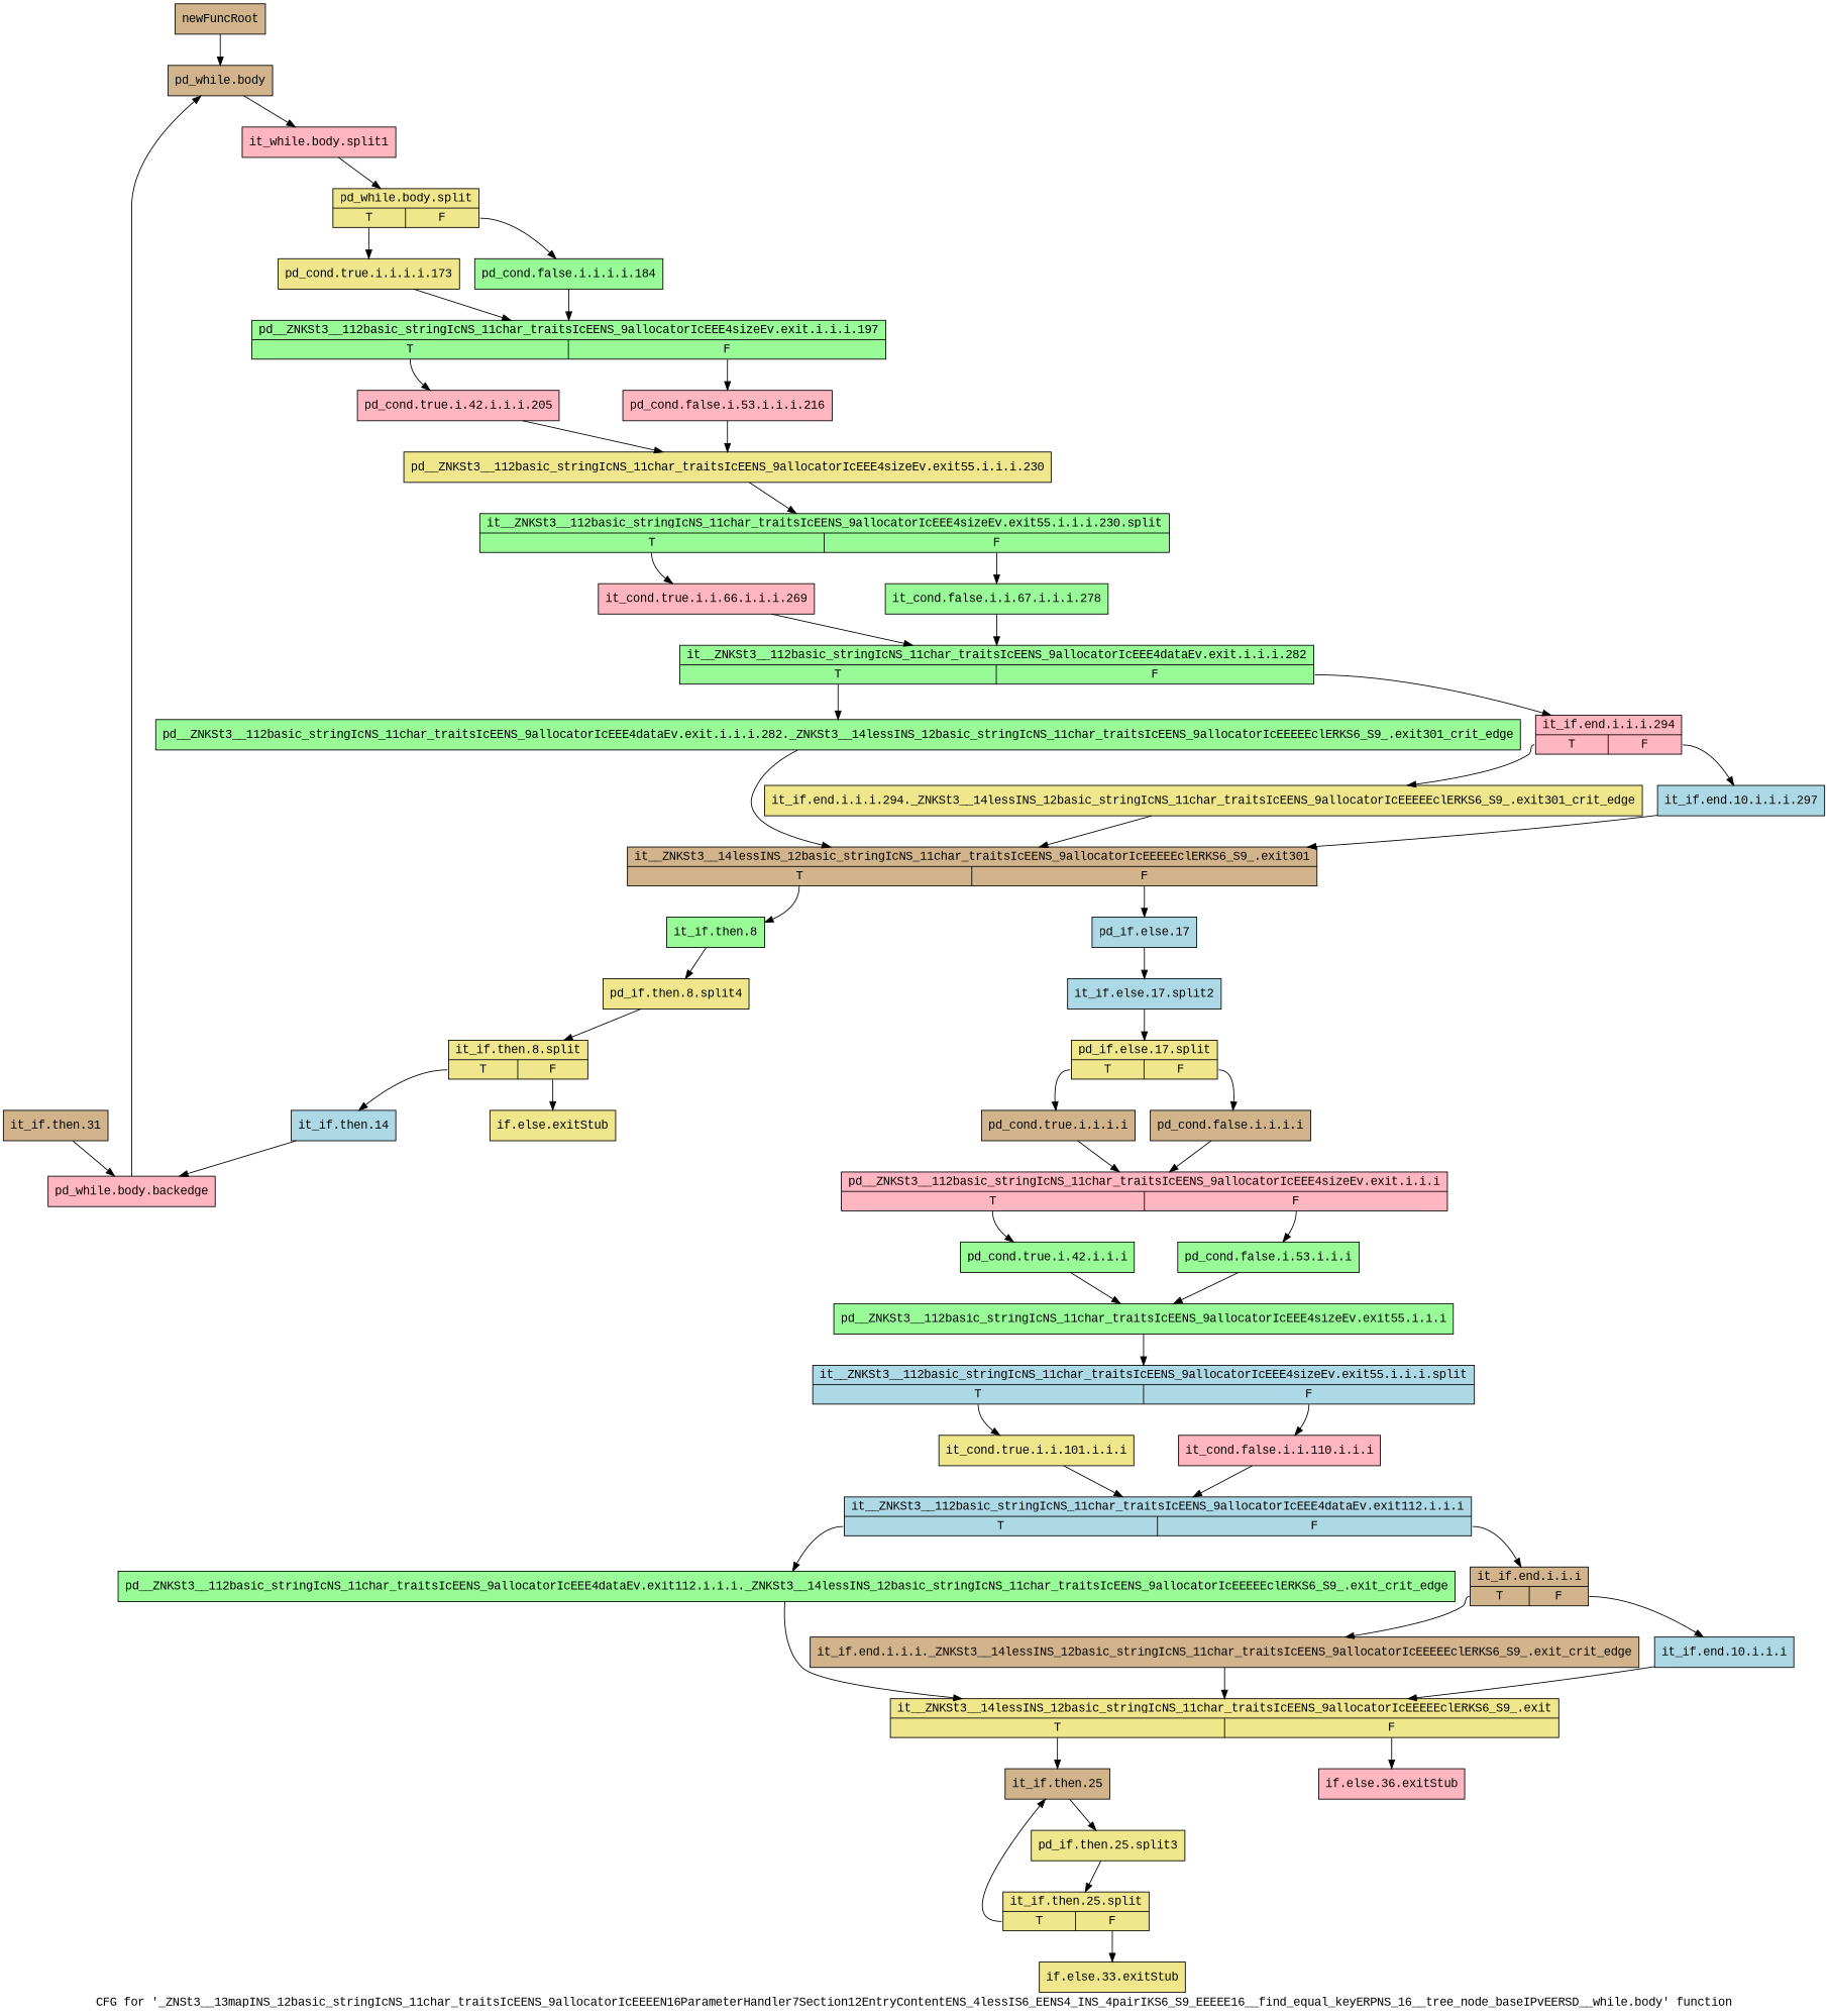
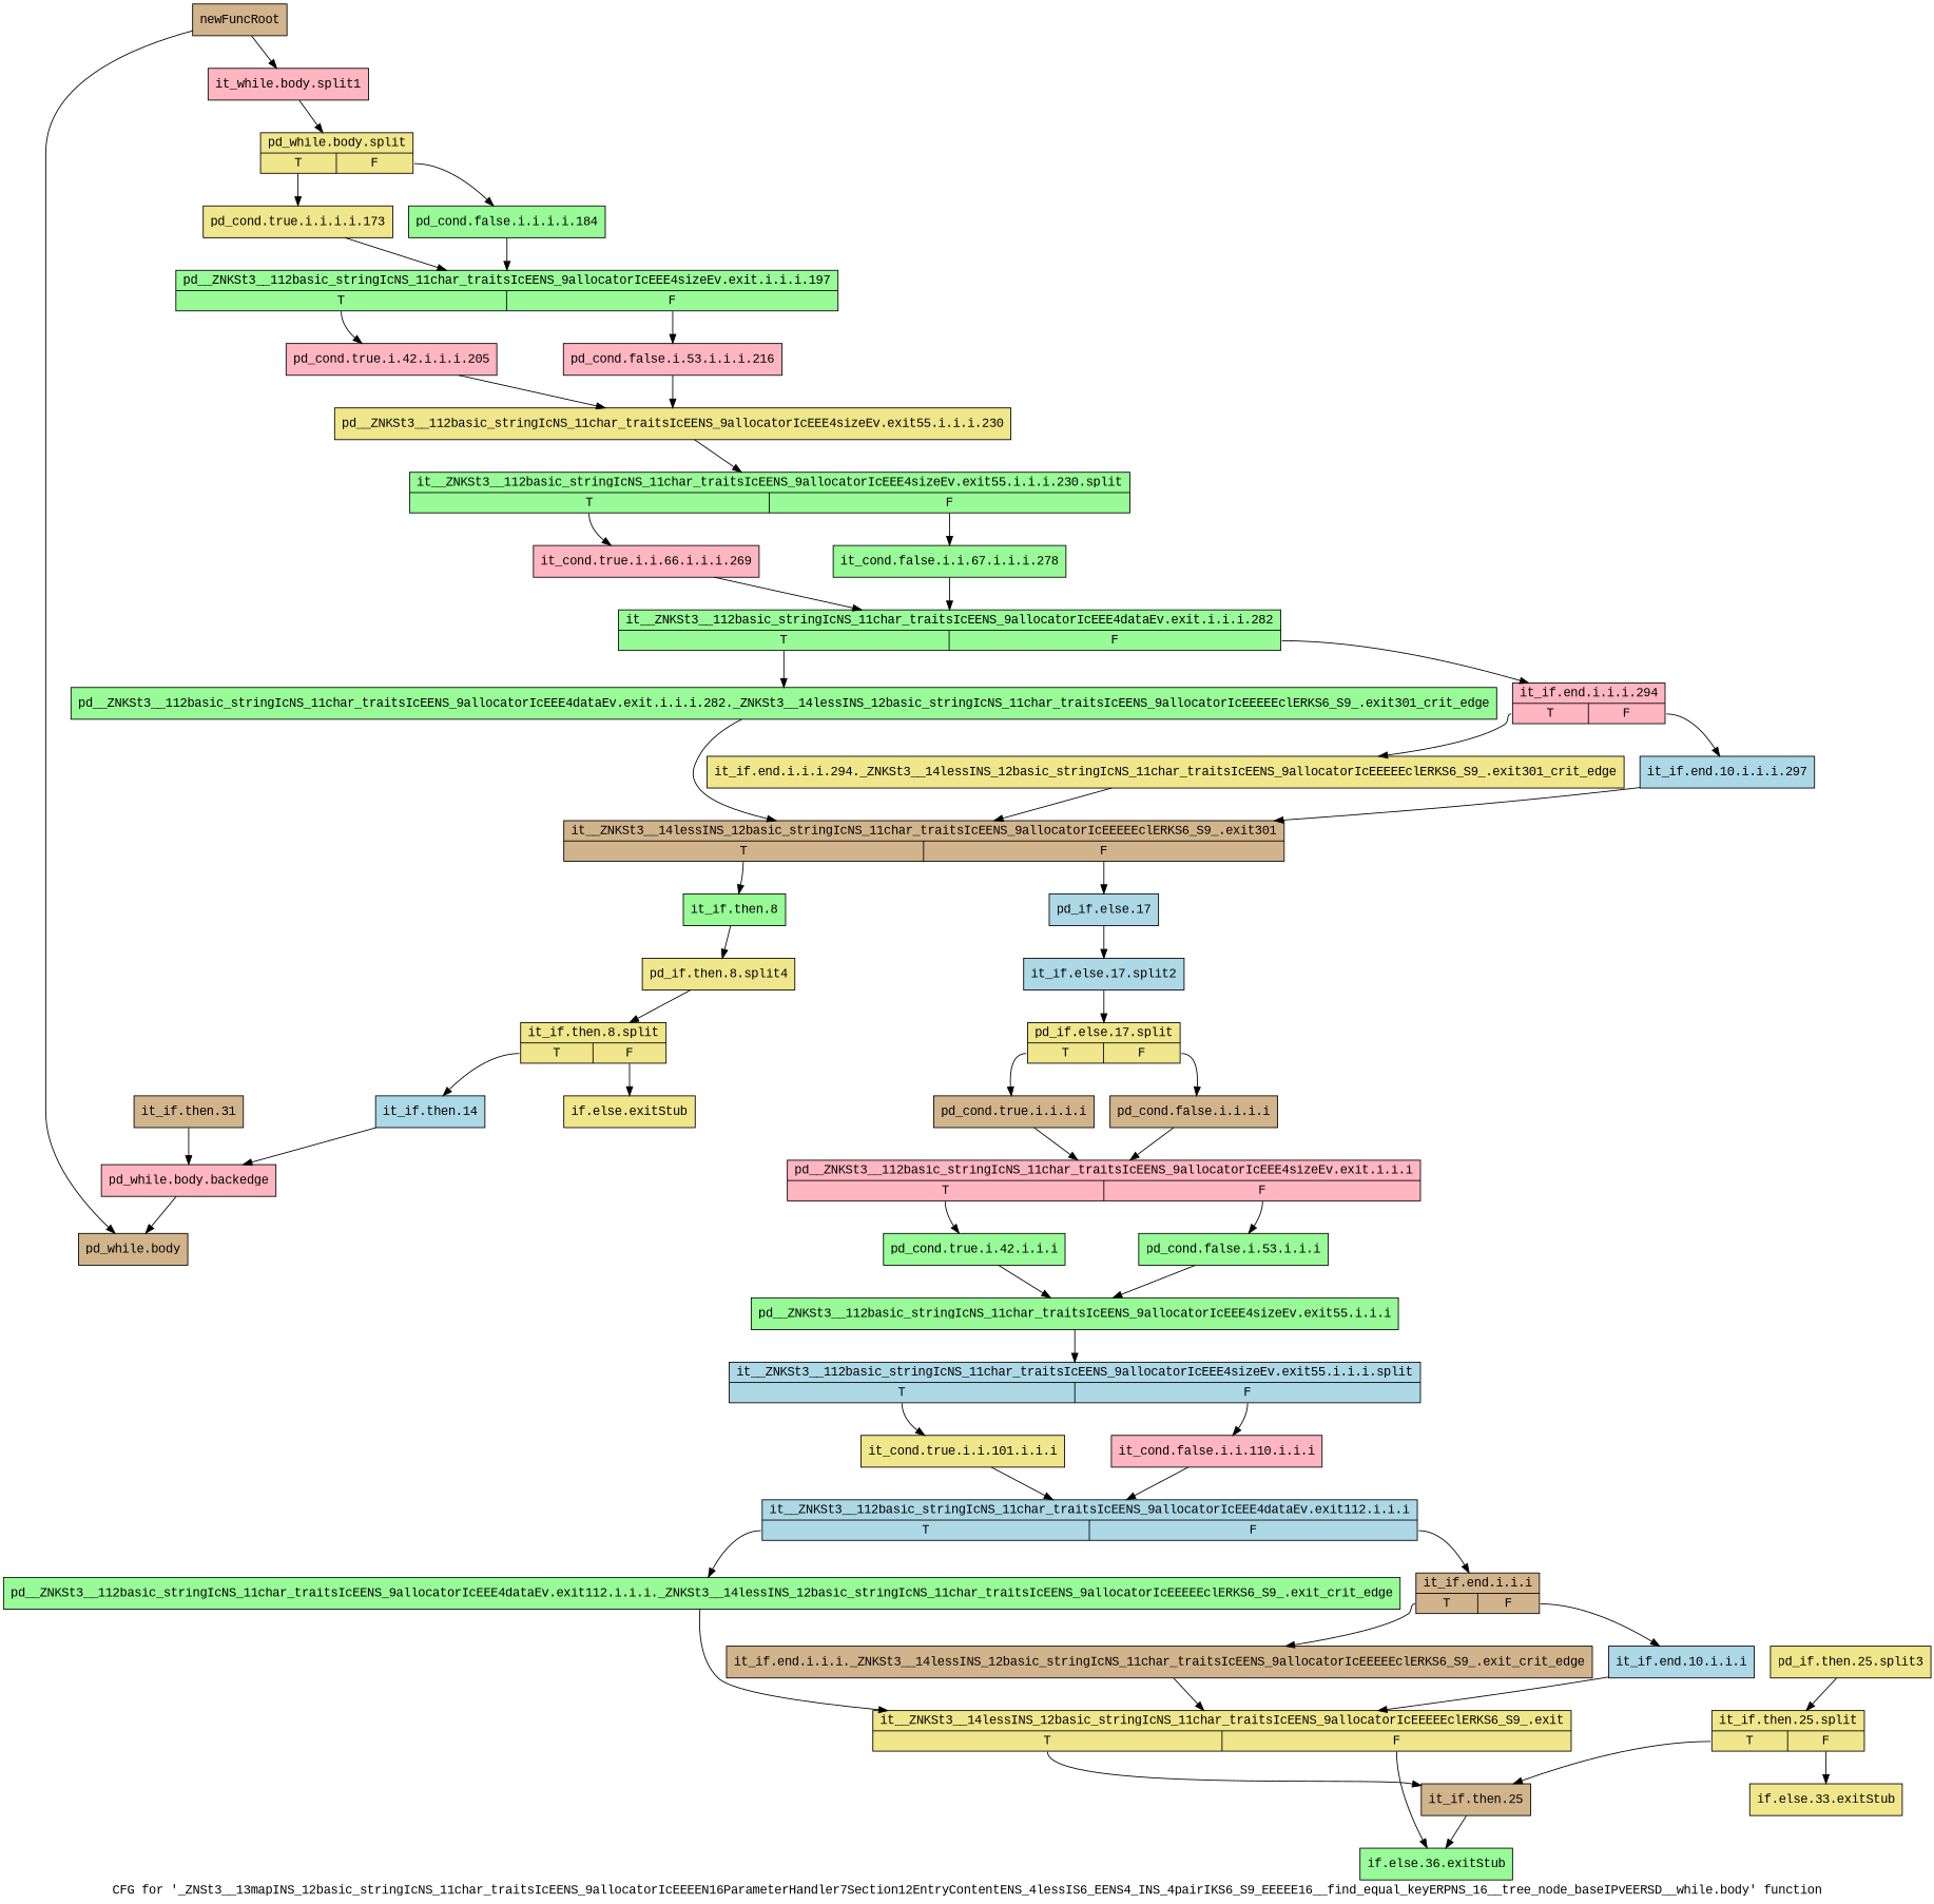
  digraph {
    fontname="Liberation Mono"
    label="CFG for '_ZNSt3__13mapINS_12basic_stringIcNS_11char_traitsIcEENS_9allocatorIcEEEEN16ParameterHandler7Section12EntryContentENS_4lessIS6_EENS4_INS_4pairIKS6_S9_EEEEE16__find_equal_keyERPNS_16__tree_node_baseIPvEERSD__while.body' function"
    node [fillcolor=khaki fontname="Liberation Mono" shape=record style=filled]
    edge [fontname="Liberation Mono"]
    n1 [fillcolor=tan label="{newFuncRoot}"]
    n2 [fillcolor=tan label="{pd_while.body}"]
    n3 [fillcolor=lightpink label="{it_while.body.split1}"]
    n4 [label="{pd_while.body.split|{<s0>T|<s1>F}}"]
-   n5 [fillcolor=lightpink label="{if.else.36.exitStub}"]
+   n5 [fillcolor=palegreen label="{if.else.36.exitStub}"]
    n6 [label="{if.else.33.exitStub}"]
    n7 [label="{if.else.exitStub}"]
    n8 [label="{pd_cond.true.i.i.i.i.173}"]
    n9 [fillcolor=palegreen label="{pd_cond.false.i.i.i.i.184}"]
    n10 [fillcolor=palegreen label="{pd__ZNKSt3__112basic_stringIcNS_11char_traitsIcEENS_9allocatorIcEEE4sizeEv.exit.i.i.i.197|{<s0>T|<s1>F}}"]
    n11 [fillcolor=lightpink label="{pd_cond.true.i.42.i.i.i.205}"]
    n12 [fillcolor=lightpink label="{pd_cond.false.i.53.i.i.i.216}"]
    n13 [label="{pd__ZNKSt3__112basic_stringIcNS_11char_traitsIcEENS_9allocatorIcEEE4sizeEv.exit55.i.i.i.230}"]
    n14 [fillcolor=palegreen label="{it__ZNKSt3__112basic_stringIcNS_11char_traitsIcEENS_9allocatorIcEEE4sizeEv.exit55.i.i.i.230.split|{<s0>T|<s1>F}}"]
    n15 [fillcolor=lightpink label="{it_cond.true.i.i.66.i.i.i.269}"]
    n16 [fillcolor=palegreen label="{it_cond.false.i.i.67.i.i.i.278}"]
    n17 [fillcolor=palegreen label="{it__ZNKSt3__112basic_stringIcNS_11char_traitsIcEENS_9allocatorIcEEE4dataEv.exit.i.i.i.282|{<s0>T|<s1>F}}"]
    n18 [fillcolor=palegreen label="{pd__ZNKSt3__112basic_stringIcNS_11char_traitsIcEENS_9allocatorIcEEE4dataEv.exit.i.i.i.282._ZNKSt3__14lessINS_12basic_stringIcNS_11char_traitsIcEENS_9allocatorIcEEEEEclERKS6_S9_.exit301_crit_edge}"]
    n19 [fillcolor=lightpink label="{it_if.end.i.i.i.294|{<s0>T|<s1>F}}"]
    n20 [fillcolor=tan label="{it__ZNKSt3__14lessINS_12basic_stringIcNS_11char_traitsIcEENS_9allocatorIcEEEEEclERKS6_S9_.exit301|{<s0>T|<s1>F}}"]
    n21 [label="{it_if.end.i.i.i.294._ZNKSt3__14lessINS_12basic_stringIcNS_11char_traitsIcEENS_9allocatorIcEEEEEclERKS6_S9_.exit301_crit_edge}"]
    n22 [fillcolor=lightblue label="{it_if.end.10.i.i.i.297}"]
    n23 [fillcolor=palegreen label="{it_if.then.8}"]
    n24 [fillcolor=lightblue label="{pd_if.else.17}"]
    n25 [label="{pd_if.then.8.split4}"]
    n26 [fillcolor=lightblue label="{it_if.else.17.split2}"]
    n27 [label="{it_if.then.8.split|{<s0>T|<s1>F}}"]
    n28 [label="{pd_if.else.17.split|{<s0>T|<s1>F}}"]
    n29 [fillcolor=tan label="{pd_cond.true.i.i.i.i}"]
    n30 [fillcolor=tan label="{pd_cond.false.i.i.i.i}"]
    n31 [fillcolor=lightpink label="{pd__ZNKSt3__112basic_stringIcNS_11char_traitsIcEENS_9allocatorIcEEE4sizeEv.exit.i.i.i|{<s0>T|<s1>F}}"]
    n32 [fillcolor=palegreen label="{pd_cond.true.i.42.i.i.i}"]
    n33 [fillcolor=palegreen label="{pd_cond.false.i.53.i.i.i}"]
    n34 [fillcolor=palegreen label="{pd__ZNKSt3__112basic_stringIcNS_11char_traitsIcEENS_9allocatorIcEEE4sizeEv.exit55.i.i.i}"]
    n35 [fillcolor=lightblue label="{it__ZNKSt3__112basic_stringIcNS_11char_traitsIcEENS_9allocatorIcEEE4sizeEv.exit55.i.i.i.split|{<s0>T|<s1>F}}"]
    n36 [label="{it_cond.true.i.i.101.i.i.i}"]
    n37 [fillcolor=lightpink label="{it_cond.false.i.i.110.i.i.i}"]
    n38 [fillcolor=lightblue label="{it__ZNKSt3__112basic_stringIcNS_11char_traitsIcEENS_9allocatorIcEEE4dataEv.exit112.i.i.i|{<s0>T|<s1>F}}"]
    n39 [fillcolor=palegreen label="{pd__ZNKSt3__112basic_stringIcNS_11char_traitsIcEENS_9allocatorIcEEE4dataEv.exit112.i.i.i._ZNKSt3__14lessINS_12basic_stringIcNS_11char_traitsIcEENS_9allocatorIcEEEEEclERKS6_S9_.exit_crit_edge}"]
    n40 [fillcolor=tan label="{it_if.end.i.i.i|{<s0>T|<s1>F}}"]
    n41 [label="{it__ZNKSt3__14lessINS_12basic_stringIcNS_11char_traitsIcEENS_9allocatorIcEEEEEclERKS6_S9_.exit|{<s0>T|<s1>F}}"]
    n42 [fillcolor=tan label="{it_if.end.i.i.i._ZNKSt3__14lessINS_12basic_stringIcNS_11char_traitsIcEENS_9allocatorIcEEEEEclERKS6_S9_.exit_crit_edge}"]
    n43 [fillcolor=lightblue label="{it_if.end.10.i.i.i}"]
    n44 [fillcolor=tan label="{it_if.then.25}"]
    n45 [label="{pd_if.then.25.split3}"]
    n46 [label="{it_if.then.25.split|{<s0>T|<s1>F}}"]
    n47 [fillcolor=tan label="{it_if.then.31}"]
    n48 [fillcolor=lightpink label="{pd_while.body.backedge}"]
    n49 [fillcolor=lightblue label="{it_if.then.14}"]
    n1 -> n2
-   n2 -> n3
+   n1 -> n3
    n3 -> n4
    n4 -> n8 [tailport=s0]
    n4 -> n9 [tailport=s1]
    n8 -> n10
    n9 -> n10
    n10 -> n11 [tailport=s0]
    n10 -> n12 [tailport=s1]
    n11 -> n13
    n12 -> n13
    n13 -> n14
    n14 -> n15 [tailport=s0]
    n14 -> n16 [tailport=s1]
    n15 -> n17
    n16 -> n17
    n17 -> n18 [tailport=s0]
    n17 -> n19 [tailport=s1]
    n18 -> n20
    n19 -> n21 [tailport=s0]
    n19 -> n22 [tailport=s1]
    n20 -> n23 [tailport=s0]
    n20 -> n24 [tailport=s1]
    n21 -> n20
    n22 -> n20
    n23 -> n25
    n24 -> n26
    n25 -> n27
    n26 -> n28
    n27 -> n7 [tailport=s1]
    n27 -> n49 [tailport=s0]
    n28 -> n29 [tailport=s0]
    n28 -> n30 [tailport=s1]
    n29 -> n31
    n30 -> n31
    n31 -> n32 [tailport=s0]
    n31 -> n33 [tailport=s1]
    n32 -> n34
    n33 -> n34
    n34 -> n35
    n35 -> n36 [tailport=s0]
    n35 -> n37 [tailport=s1]
    n36 -> n38
    n37 -> n38
    n38 -> n39 [tailport=s0]
    n38 -> n40 [tailport=s1]
    n39 -> n41
    n40 -> n42 [tailport=s0]
    n40 -> n43 [tailport=s1]
    n41 -> n5 [tailport=s1]
    n41 -> n44 [tailport=s0]
    n42 -> n41
    n43 -> n41
-   n44 -> n45
+   n44 -> n5
    n45 -> n46
    n46 -> n6 [tailport=s1]
    n46 -> n44 [tailport=s0]
    n47 -> n48
    n48 -> n2
    n49 -> n48
  }
